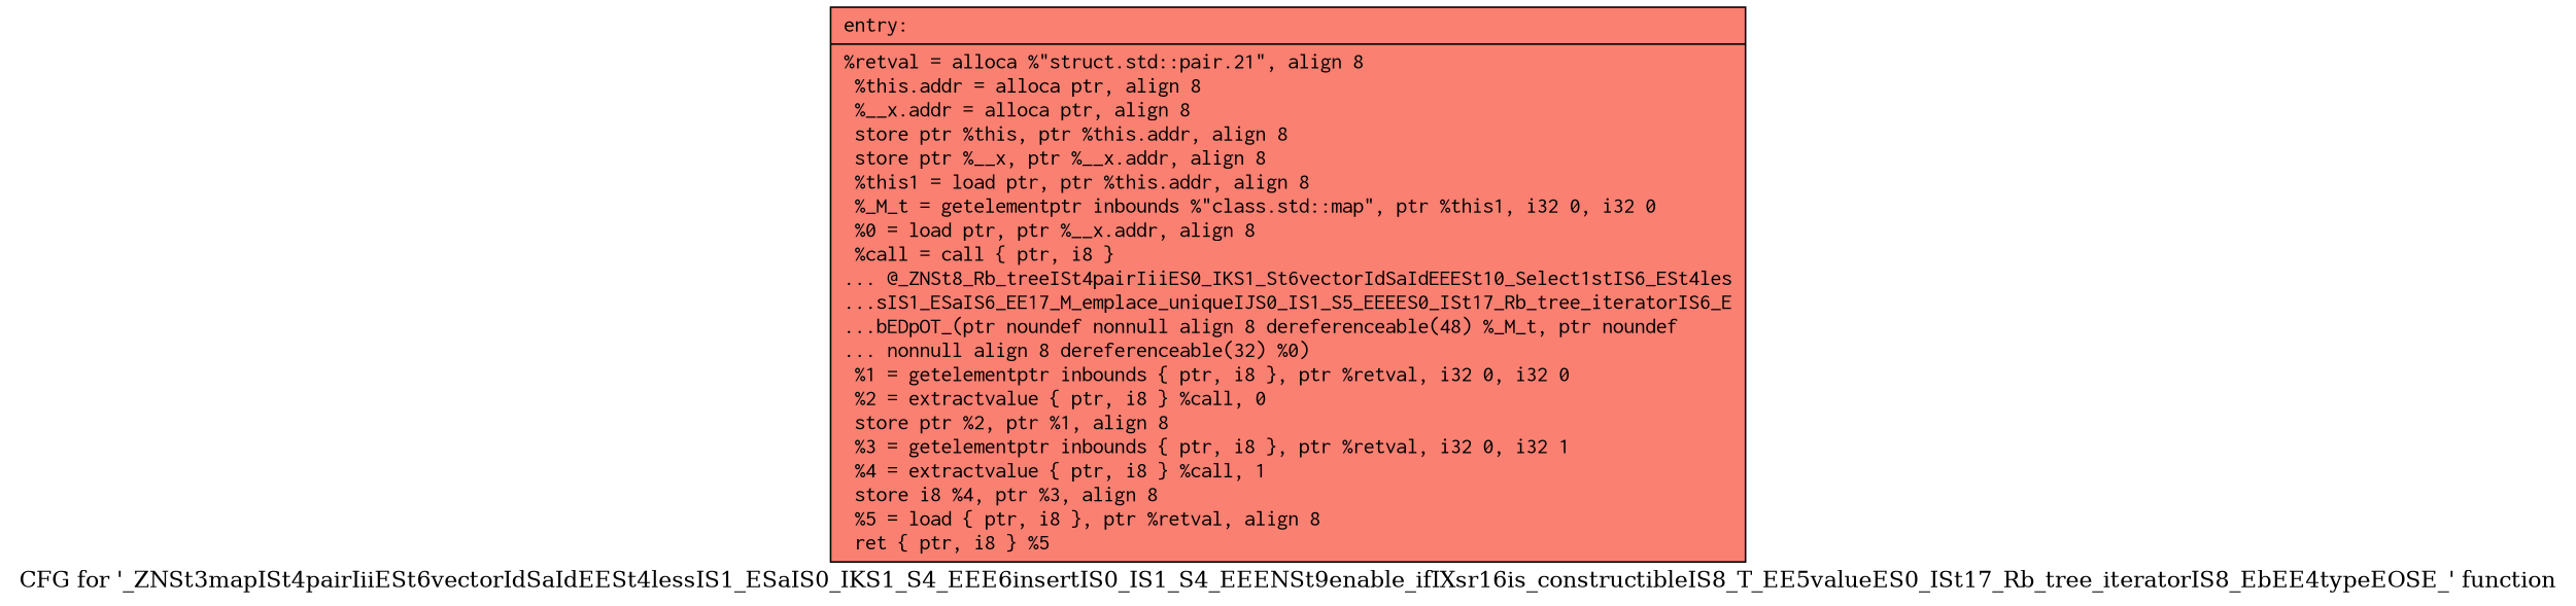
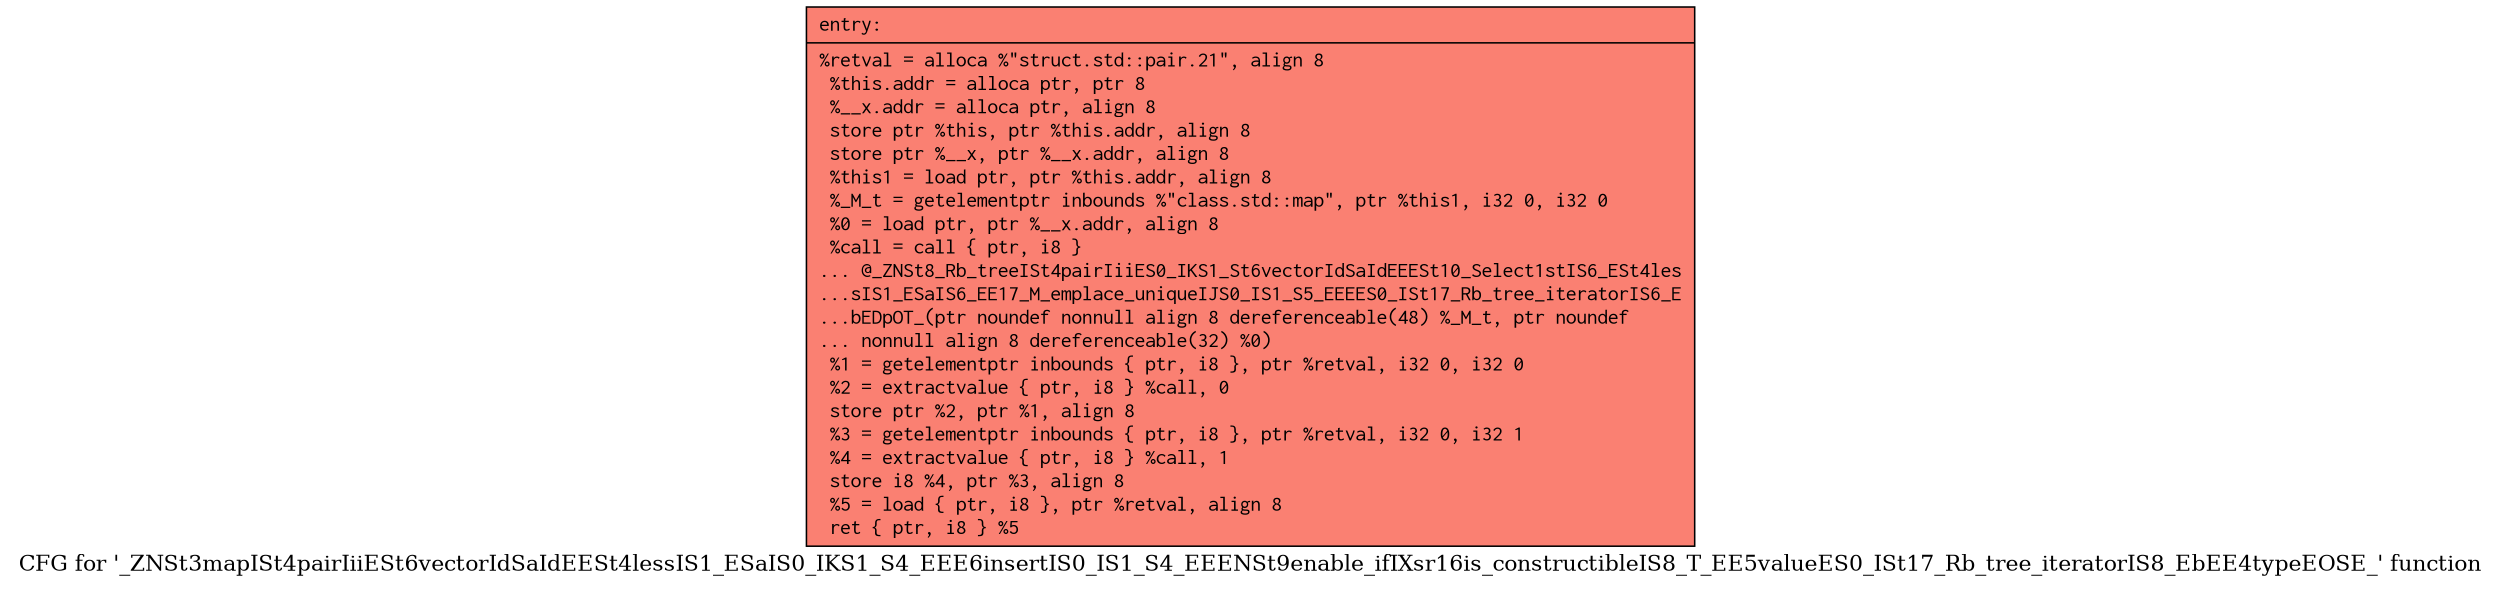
  digraph {
    label="CFG for '_ZNSt3mapISt4pairIiiESt6vectorIdSaIdEESt4lessIS1_ESaIS0_IKS1_S4_EEE6insertIS0_IS1_S4_EEENSt9enable_ifIXsr16is_constructibleIS8_T_EE5valueES0_ISt17_Rb_tree_iteratorIS8_EbEE4typeEOSE_' function"
-   n1 [color=black fillcolor=salmon fontname=Courier label="{entry:\l|  %retval = alloca %\"struct.std::pair.21\", align 8\l  %this.addr = alloca ptr, align 8\l  %__x.addr = alloca ptr, align 8\l  store ptr %this, ptr %this.addr, align 8\l  store ptr %__x, ptr %__x.addr, align 8\l  %this1 = load ptr, ptr %this.addr, align 8\l  %_M_t = getelementptr inbounds %\"class.std::map\", ptr %this1, i32 0, i32 0\l  %0 = load ptr, ptr %__x.addr, align 8\l  %call = call \{ ptr, i8 \}\l... @_ZNSt8_Rb_treeISt4pairIiiES0_IKS1_St6vectorIdSaIdEEESt10_Select1stIS6_ESt4les\l...sIS1_ESaIS6_EE17_M_emplace_uniqueIJS0_IS1_S5_EEEES0_ISt17_Rb_tree_iteratorIS6_E\l...bEDpOT_(ptr noundef nonnull align 8 dereferenceable(48) %_M_t, ptr noundef\l... nonnull align 8 dereferenceable(32) %0)\l  %1 = getelementptr inbounds \{ ptr, i8 \}, ptr %retval, i32 0, i32 0\l  %2 = extractvalue \{ ptr, i8 \} %call, 0\l  store ptr %2, ptr %1, align 8\l  %3 = getelementptr inbounds \{ ptr, i8 \}, ptr %retval, i32 0, i32 1\l  %4 = extractvalue \{ ptr, i8 \} %call, 1\l  store i8 %4, ptr %3, align 8\l  %5 = load \{ ptr, i8 \}, ptr %retval, align 8\l  ret \{ ptr, i8 \} %5\l}" shape=record style=filled]
+   n1 [color=black fillcolor=salmon fontname=Courier label="{entry:\l|  %retval = alloca %\"struct.std::pair.21\", align 8\l  %this.addr = alloca ptr, ptr 8\l  %__x.addr = alloca ptr, align 8\l  store ptr %this, ptr %this.addr, align 8\l  store ptr %__x, ptr %__x.addr, align 8\l  %this1 = load ptr, ptr %this.addr, align 8\l  %_M_t = getelementptr inbounds %\"class.std::map\", ptr %this1, i32 0, i32 0\l  %0 = load ptr, ptr %__x.addr, align 8\l  %call = call \{ ptr, i8 \}\l... @_ZNSt8_Rb_treeISt4pairIiiES0_IKS1_St6vectorIdSaIdEEESt10_Select1stIS6_ESt4les\l...sIS1_ESaIS6_EE17_M_emplace_uniqueIJS0_IS1_S5_EEEES0_ISt17_Rb_tree_iteratorIS6_E\l...bEDpOT_(ptr noundef nonnull align 8 dereferenceable(48) %_M_t, ptr noundef\l... nonnull align 8 dereferenceable(32) %0)\l  %1 = getelementptr inbounds \{ ptr, i8 \}, ptr %retval, i32 0, i32 0\l  %2 = extractvalue \{ ptr, i8 \} %call, 0\l  store ptr %2, ptr %1, align 8\l  %3 = getelementptr inbounds \{ ptr, i8 \}, ptr %retval, i32 0, i32 1\l  %4 = extractvalue \{ ptr, i8 \} %call, 1\l  store i8 %4, ptr %3, align 8\l  %5 = load \{ ptr, i8 \}, ptr %retval, align 8\l  ret \{ ptr, i8 \} %5\l}" shape=record style=filled]
  }
